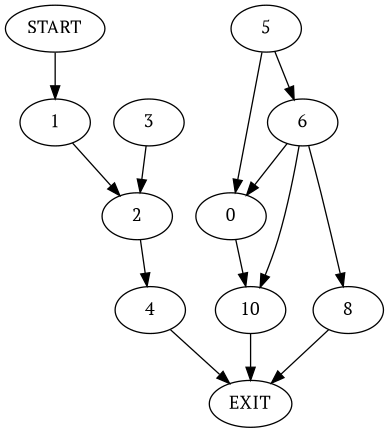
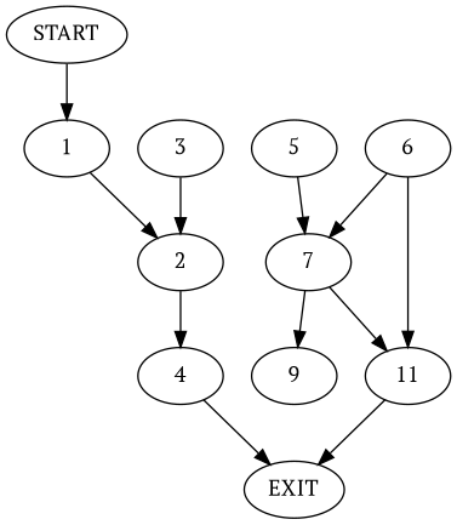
  digraph {
    fontname="PT Serif"
    node [fontname="PT Serif"]
    edge [fontname="PT Serif"]
    n1 [label=START]
    1
    2
    n4 [label=EXIT]
    4
    3
    5
    6
-   7 [label=0]
-   8
-   10
+   7
+   10 [label=11]
+   9
    n1 -> 1
    1 -> 2
    2 -> 4
    4 -> n4
    3 -> 2
-   5 -> 6
    5 -> 7
    6 -> 7
-   6 -> 8
    6 -> 10
    7 -> 10
-   8 -> n4
+   7 -> 9
    10 -> n4
  }
